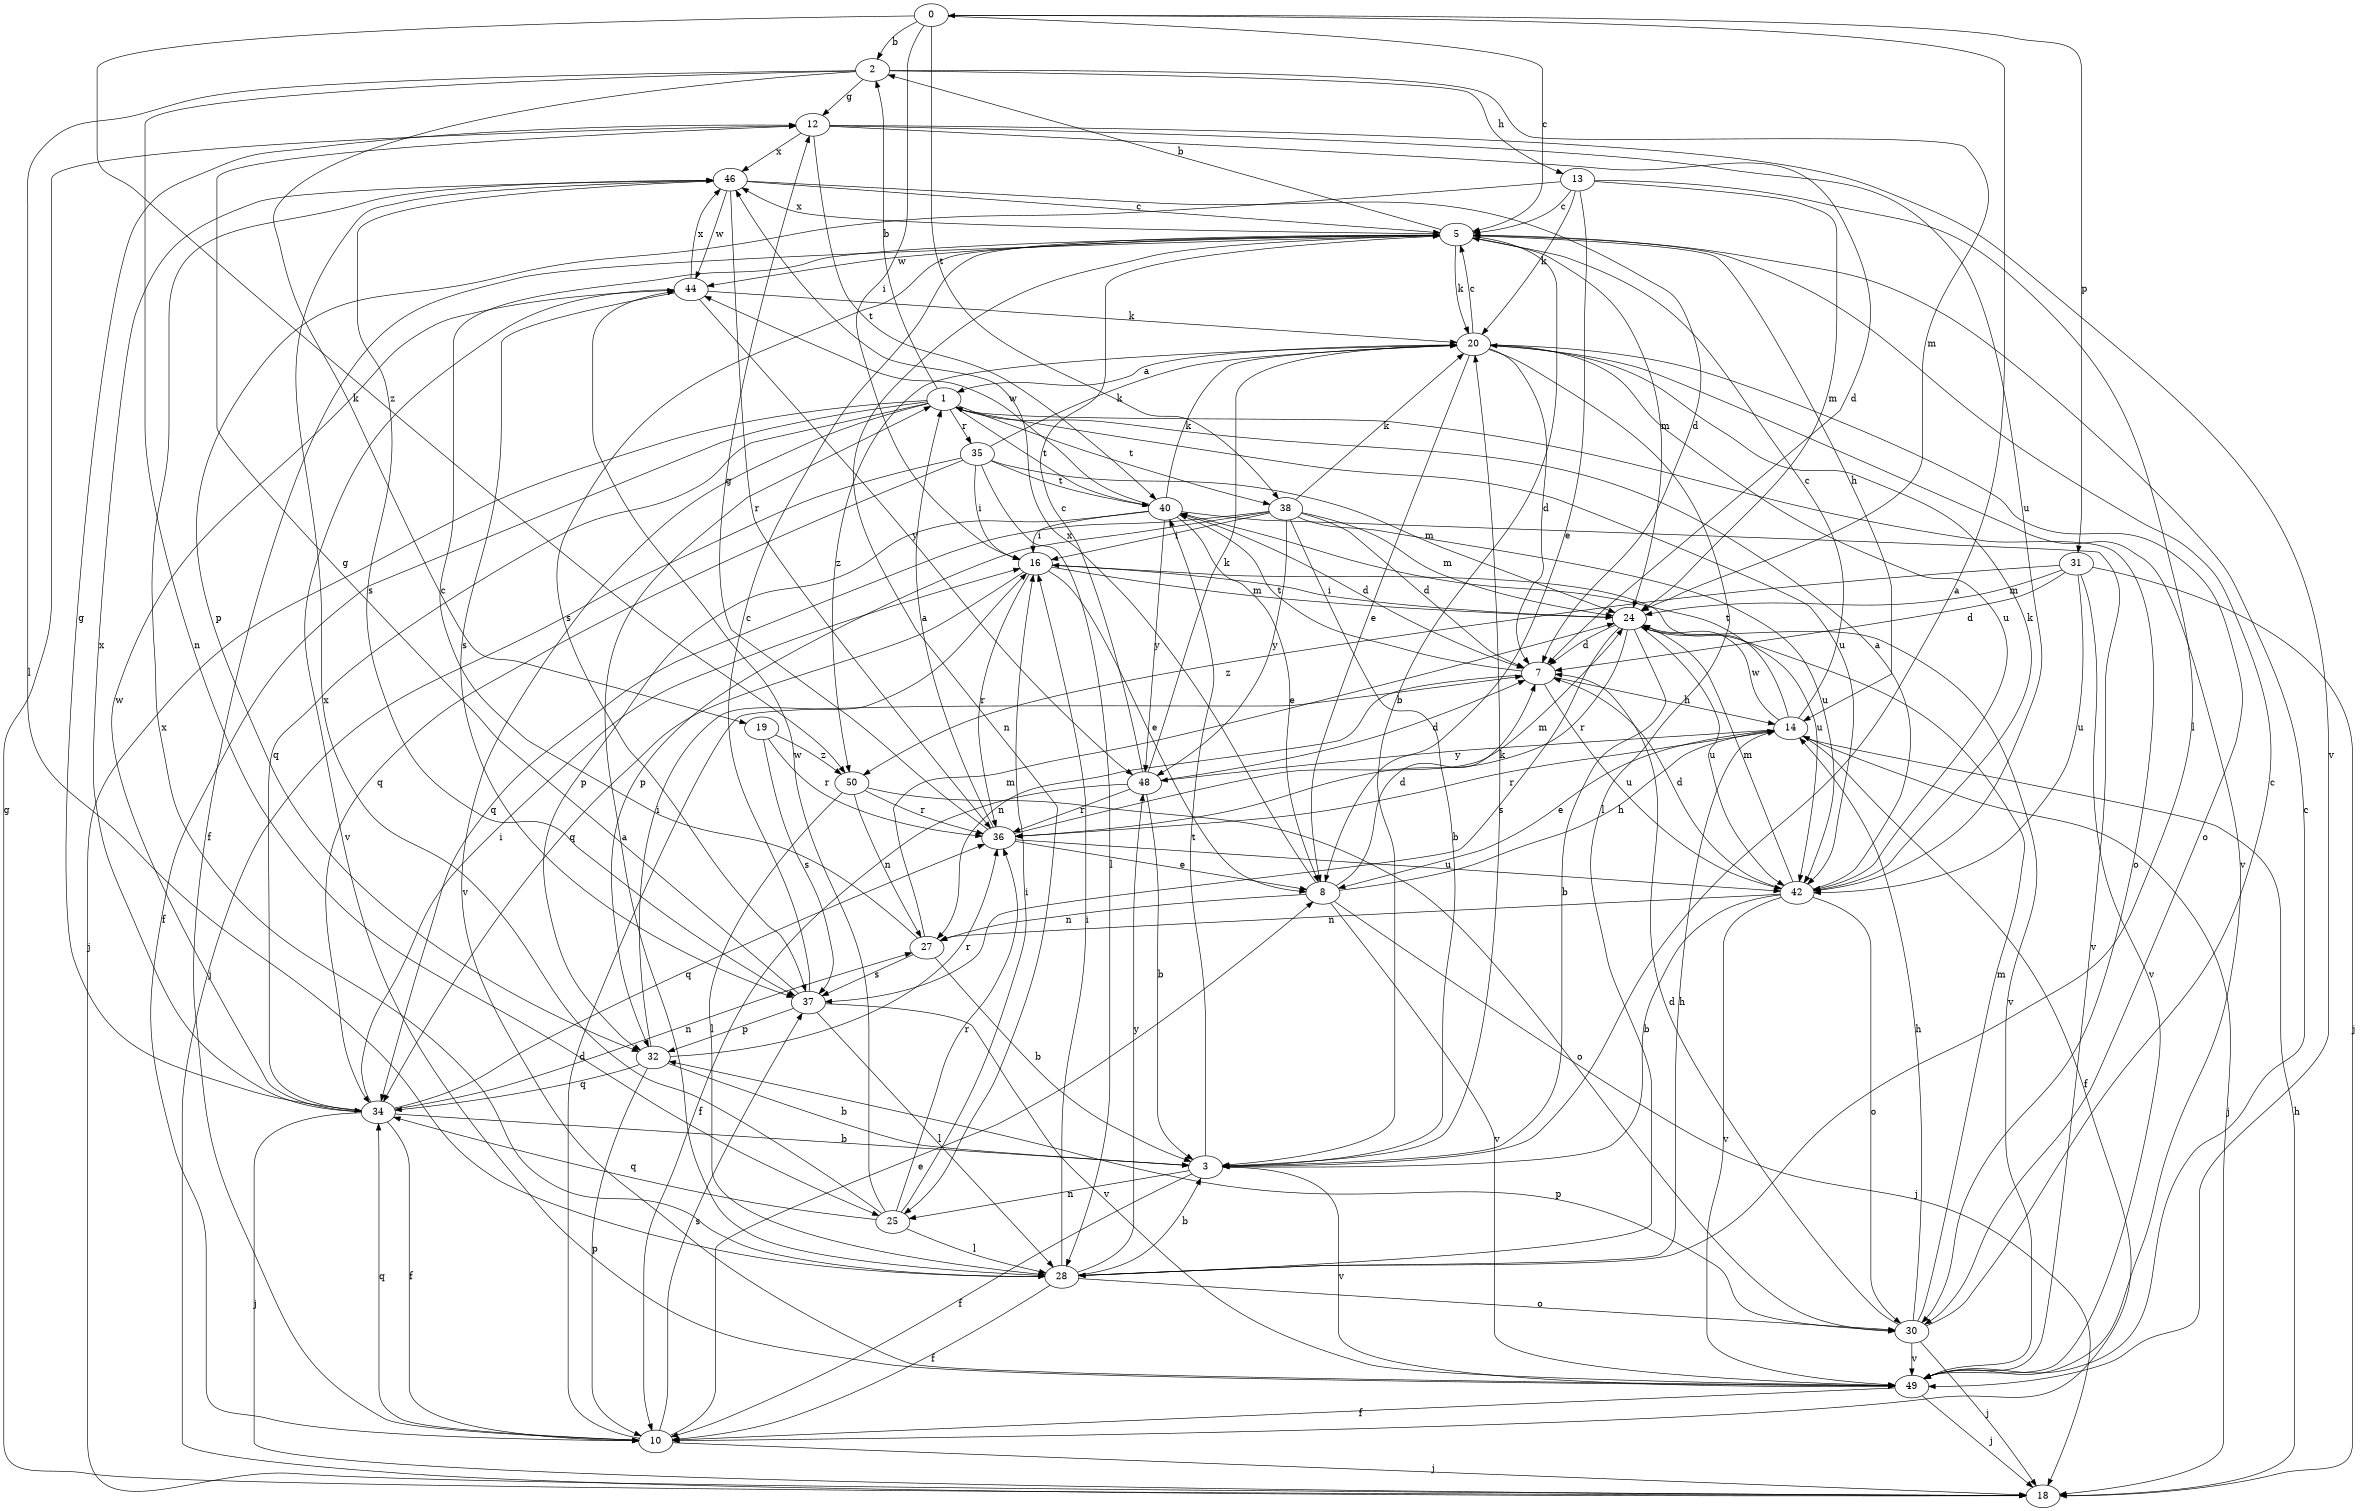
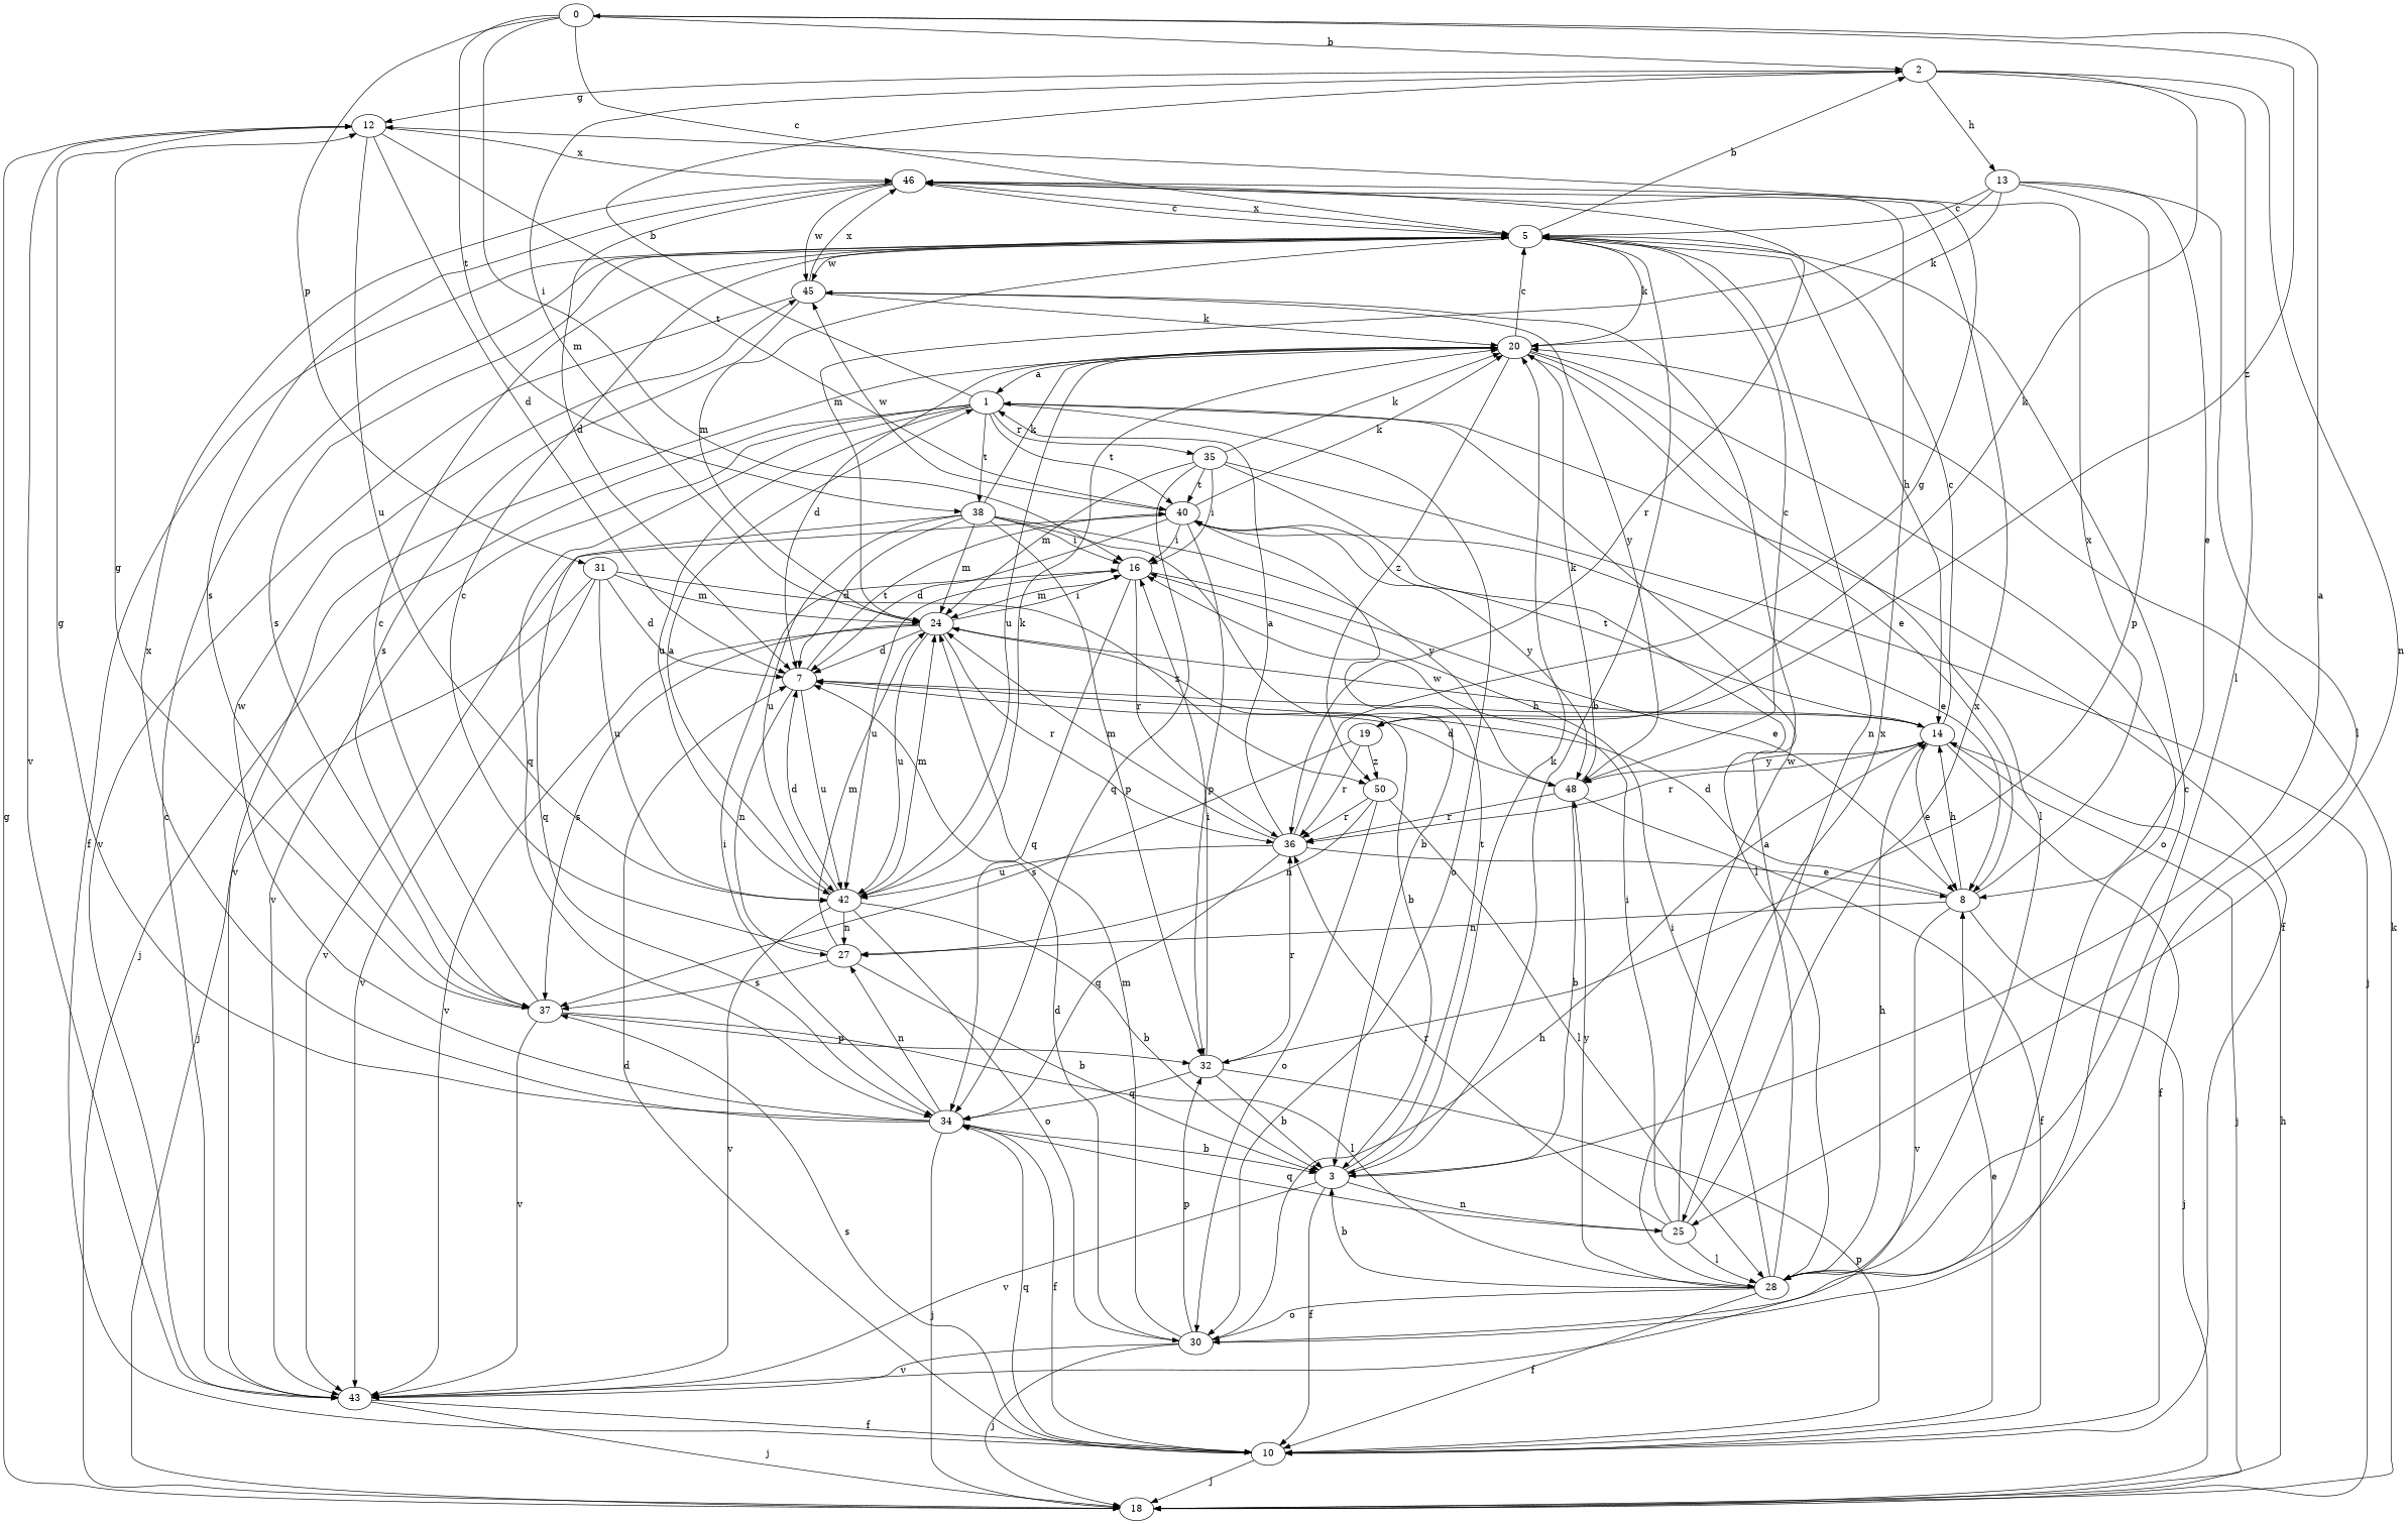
  strict digraph {
    0
    2
    5
    16
    31
    38
    50
    12
    13
    19
    n11 [label=28]
    24
    25
    10
    3
    20
    14
    37
-   44
+   44 [label=45]
    46
    34
    42
    8
    36
    18
-   43 [label=49]
+   43
    7
    32
    48
    30
    27
    1
    35
    40
    0 -> 2 [label=b]
    0 -> 5 [label=c]
    0 -> 16 [label=i]
    0 -> 31 [label=p]
    0 -> 38 [label=t]
-   0 -> 50 [label=z]
+   0 -> 19 [label=z]
    2 -> 12 [label=g]
    2 -> 13 [label=h]
    2 -> 19 [label=k]
    2 -> n11 [label=l]
    2 -> 24 [label=m]
    2 -> 25 [label=n]
    5 -> 2 [label=b]
    5 -> 24 [label=m]
    5 -> 25 [label=n]
    5 -> 10 [label=f]
    5 -> 3 [label=b]
    5 -> 20 [label=k]
    5 -> 14 [label=h]
    5 -> 37 [label=s]
    5 -> 44 [label=w]
    5 -> 46 [label=x]
    16 -> 24 [label=m]
    16 -> 34 [label=q]
    16 -> 42 [label=u]
    16 -> 8 [label=e]
    16 -> 36 [label=r]
    31 -> 50 [label=z]
    31 -> 24 [label=m]
    31 -> 42 [label=u]
    31 -> 18 [label=j]
    31 -> 43 [label=v]
    31 -> 7 [label=d]
    38 -> 16 [label=i]
    38 -> 24 [label=m]
    38 -> 3 [label=b]
    38 -> 20 [label=k]
    38 -> 34 [label=q]
    38 -> 42 [label=u]
    38 -> 7 [label=d]
    38 -> 32 [label=p]
    38 -> 48 [label=y]
    50 -> n11 [label=l]
    50 -> 36 [label=r]
    50 -> 30 [label=o]
    50 -> 27 [label=n]
    12 -> 46 [label=x]
    12 -> 42 [label=u]
    12 -> 43 [label=v]
    12 -> 7 [label=d]
    12 -> 40 [label=t]
    13 -> 5 [label=c]
    13 -> n11 [label=l]
    13 -> 24 [label=m]
    13 -> 20 [label=k]
    13 -> 8 [label=e]
    13 -> 32 [label=p]
    19 -> 50 [label=z]
    19 -> 37 [label=s]
    19 -> 36 [label=r]
    n11 -> 16 [label=i]
    n11 -> 10 [label=f]
    n11 -> 3 [label=b]
    n11 -> 14 [label=h]
    n11 -> 46 [label=x]
    n11 -> 48 [label=y]
    n11 -> 30 [label=o]
    n11 -> 1 [label=a]
    24 -> 16 [label=i]
    24 -> 3 [label=b]
    24 -> 37 [label=s]
    24 -> 42 [label=u]
    24 -> 36 [label=r]
    24 -> 43 [label=v]
    24 -> 7 [label=d]
    25 -> 16 [label=i]
    25 -> n11 [label=l]
    25 -> 44 [label=w]
    25 -> 46 [label=x]
    25 -> 34 [label=q]
    25 -> 36 [label=r]
    10 -> 37 [label=s]
    10 -> 34 [label=q]
    10 -> 8 [label=e]
    10 -> 18 [label=j]
    10 -> 7 [label=d]
    3 -> 0 [label=a]
    3 -> 25 [label=n]
    3 -> 10 [label=f]
    3 -> 20 [label=k]
    3 -> 43 [label=v]
    3 -> 40 [label=t]
    20 -> 5 [label=c]
    20 -> 50 [label=z]
    20 -> n11 [label=l]
    20 -> 42 [label=u]
    20 -> 8 [label=e]
    20 -> 43 [label=v]
    20 -> 7 [label=d]
    20 -> 30 [label=o]
    20 -> 1 [label=a]
    14 -> 5 [label=c]
    14 -> 24 [label=w]
    14 -> 10 [label=f]
    14 -> 8 [label=e]
    14 -> 36 [label=r]
    14 -> 18 [label=j]
    14 -> 48 [label=y]
    14 -> 40 [label=t]
    37 -> 5 [label=c]
    37 -> 12 [label=g]
    37 -> n11 [label=l]
    37 -> 43 [label=v]
    37 -> 32 [label=p]
    44 -> 20 [label=k]
    44 -> 37 [label=s]
    44 -> 46 [label=x]
    44 -> 43 [label=v]
    44 -> 48 [label=y]
    46 -> 5 [label=c]
    46 -> 37 [label=s]
    46 -> 44 [label=w]
    46 -> 36 [label=r]
    46 -> 7 [label=d]
    34 -> 16 [label=i]
    34 -> 12 [label=g]
    34 -> 10 [label=f]
    34 -> 3 [label=b]
    34 -> 44 [label=w]
    34 -> 46 [label=x]
    34 -> 18 [label=j]
    34 -> 27 [label=n]
    42 -> 24 [label=m]
    42 -> 3 [label=b]
    42 -> 20 [label=k]
    42 -> 43 [label=v]
    42 -> 7 [label=d]
    42 -> 30 [label=o]
    42 -> 27 [label=n]
    42 -> 1 [label=a]
    8 -> 14 [label=h]
    8 -> 46 [label=x]
    8 -> 18 [label=j]
    8 -> 43 [label=v]
    8 -> 7 [label=d]
    8 -> 27 [label=n]
    36 -> 12 [label=g]
    36 -> 24 [label=m]
-   34 -> 36 [label=q]
+   36 -> 34 [label=q]
    36 -> 42 [label=u]
    36 -> 8 [label=e]
    36 -> 1 [label=a]
    18 -> 12 [label=g]
+   18 -> 20 [label=k]
    18 -> 14 [label=h]
    43 -> 5 [label=c]
    43 -> 10 [label=f]
    43 -> 18 [label=j]
    7 -> 14 [label=h]
    7 -> 42 [label=u]
    7 -> 27 [label=n]
    7 -> 40 [label=t]
    32 -> 16 [label=i]
    32 -> 10 [label=p]
    32 -> 3 [label=b]
    32 -> 34 [label=q]
    32 -> 36 [label=r]
    48 -> 5 [label=c]
    48 -> 10 [label=f]
    48 -> 3 [label=b]
    48 -> 20 [label=k]
    48 -> 36 [label=r]
    48 -> 7 [label=d]
    30 -> 5 [label=c]
    30 -> 24 [label=m]
    30 -> 14 [label=h]
    30 -> 18 [label=j]
    30 -> 43 [label=v]
    30 -> 7 [label=d]
    30 -> 32 [label=p]
    27 -> 5 [label=c]
    27 -> 24 [label=m]
    27 -> 3 [label=b]
    27 -> 37 [label=s]
    1 -> 2 [label=b]
    1 -> 38 [label=t]
    1 -> 10 [label=f]
    1 -> 34 [label=q]
    1 -> 42 [label=u]
    1 -> 18 [label=j]
    1 -> 43 [label=v]
    1 -> 30 [label=o]
    1 -> 35 [label=r]
    1 -> 40 [label=t]
    35 -> 16 [label=i]
    35 -> n11 [label=l]
    35 -> 24 [label=m]
    35 -> 20 [label=k]
    35 -> 34 [label=q]
    35 -> 18 [label=j]
    35 -> 40 [label=t]
    40 -> 16 [label=i]
    40 -> 20 [label=k]
    40 -> 44 [label=w]
    40 -> 8 [label=e]
    40 -> 43 [label=v]
    40 -> 7 [label=d]
    40 -> 32 [label=p]
    40 -> 48 [label=y]
  }
